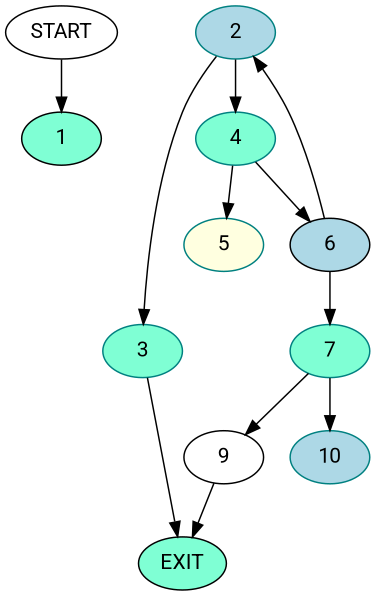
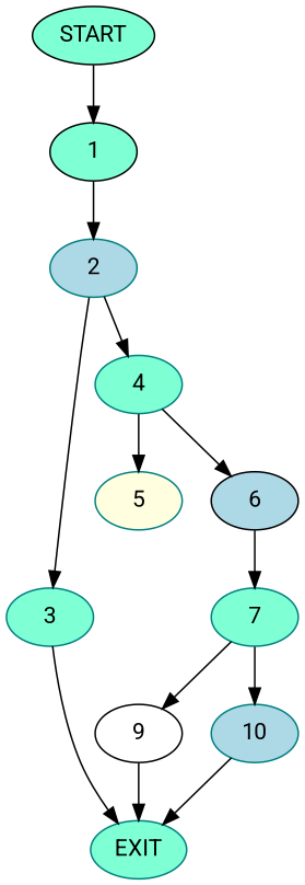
  digraph {
    fontname=Roboto
    node [color=teal fillcolor=aquamarine fontname=Roboto style=filled]
    edge [fontname=Roboto]
-   n1 [color=black fillcolor=white label=START]
+   n1 [color=black label=START]
    1 [color=black]
    2 [fillcolor=lightblue]
-   n4 [color=black label=EXIT]
+   n4 [label=EXIT]
    3
    4
    5 [fillcolor=lightyellow]
    6 [color=black fillcolor=lightblue]
    7
    9 [color=black fillcolor=white]
    10 [fillcolor=lightblue]
    n1 -> 1
-   6 -> 2
+   1 -> 2
    2 -> 3
    2 -> 4
    3 -> n4
    4 -> 5
    4 -> 6
    6 -> 7
    7 -> 9
    7 -> 10
    9 -> n4
+   10 -> n4
  }
